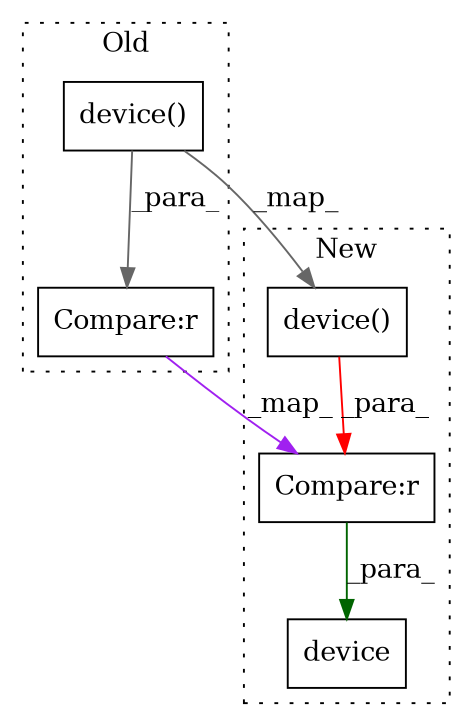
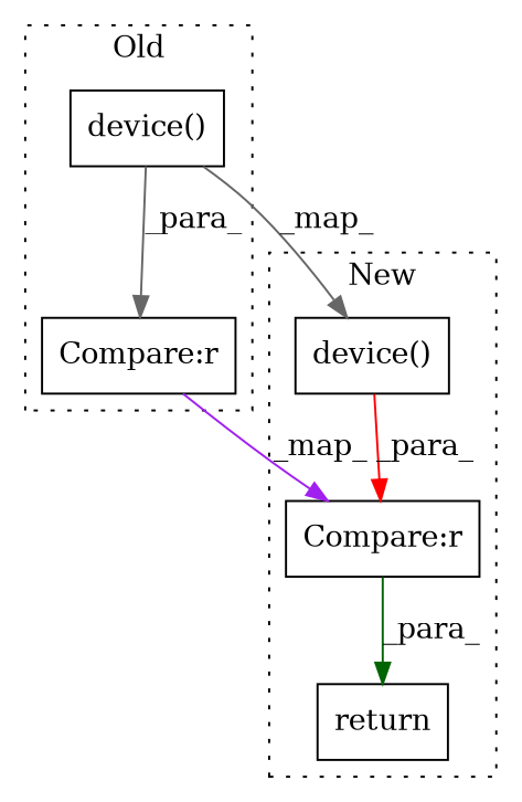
  digraph {
    node [a=75 l="13,1" shape=box]
    edge [color=gray40]
    n1 [label="device()" s="4288,4306"]
    n2 [a=40 l=34 label="Compare:r" s=4273]
    n3 [label="device()" s="4298,4316"]
-   n4 [a=93 l=7 label=device s=4276]
+   n4 [a=93 l=7 label=return s=4276]
    n5 [a=40 l=34 label="Compare:r" s=4283]
    subgraph cluster_1 {
      label=Old
      style=dotted
      n1
      n2
    }
    subgraph cluster_2 {
      label=New
      style=dotted
      n3
      n4
      n5
    }
    n1 -> n2 [label=_para_]
    n1 -> n3 [label=_map_]
    n2 -> n5 [label=_map_ color=purple]
    n3 -> n5 [label=_para_ color=red]
    n5 -> n4 [label=_para_ color=darkgreen]
  }
